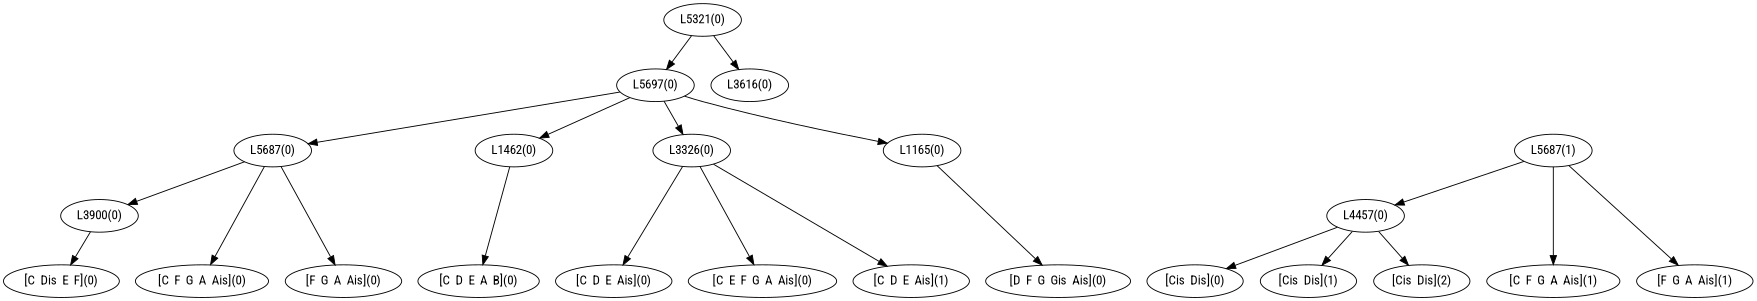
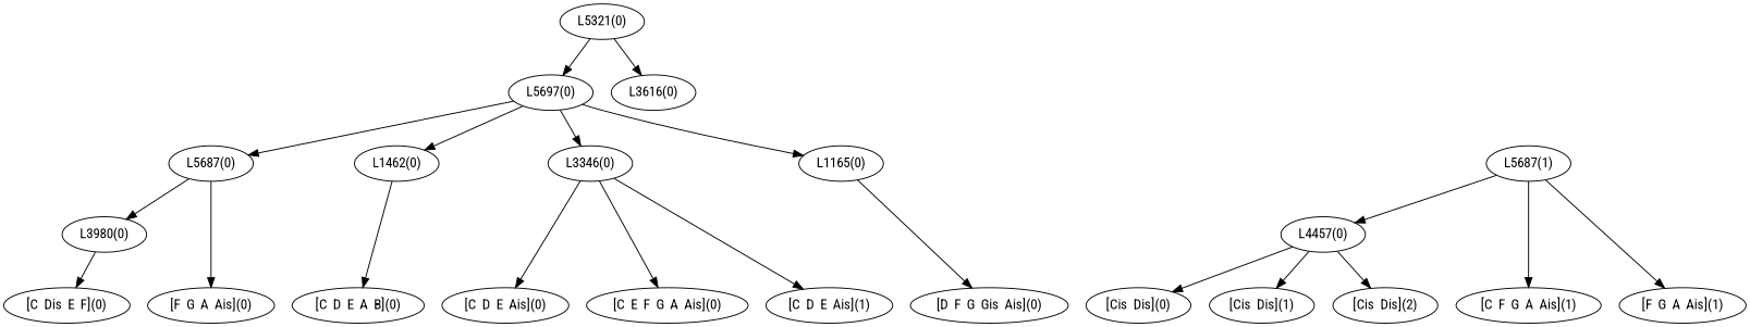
  digraph {
    fontname="Roboto Condensed"
    node [fontname="Roboto Condensed"]
    edge [fontname="Roboto Condensed"]
    "L5321(0)"
    "L5697(0)"
    "L3616(0)"
    "L5687(0)"
    "L1462(0)"
-   "L3326(0)"
+   "L3326(0)" [label="L3346(0)"]
    "L1165(0)"
    "L5687(1)"
-   "L3980(0)" [label="L3900(0)"]
+   "L3980(0)"
    "L4457(0)"
    "[C  Dis  E  F](0)"
-   "[C  F  G  A  Ais](0)"
    "[F  G  A  Ais](0)"
    "[C  D  E  A  B](0)"
    "[C  D  E  Ais](0)"
    "[C  E  F  G  A  Ais](0)"
    "[C  D  E  Ais](1)"
    "[D  F  G  Gis  Ais](0)"
    "[Cis  Dis](0)"
    "[Cis  Dis](1)"
    "[Cis  Dis](2)"
    "[C  F  G  A  Ais](1)"
    "[F  G  A  Ais](1)"
    subgraph sub_1 {
      rank=min
      "L5321(0)"
    }
    subgraph sub_2 {
      rank=same
      "L5697(0)"
      "L3616(0)"
    }
    subgraph sub_3 {
      rank=same
      "L5687(0)"
      "L1462(0)"
      "L3326(0)"
      "L1165(0)"
      "L5687(1)"
    }
    subgraph sub_4 {
      rank=same
      "L3980(0)"
      "L4457(0)"
    }
    subgraph sub_5 {
      rank=max
      "[C  Dis  E  F](0)"
-     "[C  F  G  A  Ais](0)"
      "[F  G  A  Ais](0)"
      "[C  D  E  A  B](0)"
      "[C  D  E  Ais](0)"
      "[C  E  F  G  A  Ais](0)"
      "[C  D  E  Ais](1)"
      "[D  F  G  Gis  Ais](0)"
      "[Cis  Dis](0)"
      "[Cis  Dis](1)"
      "[Cis  Dis](2)"
      "[C  F  G  A  Ais](1)"
      "[F  G  A  Ais](1)"
    }
    "L5321(0)" -> "L5697(0)"
    "L5321(0)" -> "L3616(0)"
    "L5697(0)" -> "L5687(0)"
    "L5697(0)" -> "L1462(0)"
    "L5697(0)" -> "L3326(0)"
    "L5697(0)" -> "L1165(0)"
    "L5687(0)" -> "L3980(0)"
-   "L5687(0)" -> "[C  F  G  A  Ais](0)"
    "L5687(0)" -> "[F  G  A  Ais](0)"
    "L1462(0)" -> "[C  D  E  A  B](0)"
    "L3326(0)" -> "[C  D  E  Ais](0)"
    "L3326(0)" -> "[C  E  F  G  A  Ais](0)"
    "L3326(0)" -> "[C  D  E  Ais](1)"
    "L1165(0)" -> "[D  F  G  Gis  Ais](0)"
    "L5687(1)" -> "L4457(0)"
    "L5687(1)" -> "[C  F  G  A  Ais](1)"
    "L5687(1)" -> "[F  G  A  Ais](1)"
    "L3980(0)" -> "[C  Dis  E  F](0)"
    "L4457(0)" -> "[Cis  Dis](0)"
    "L4457(0)" -> "[Cis  Dis](1)"
    "L4457(0)" -> "[Cis  Dis](2)"
  }
